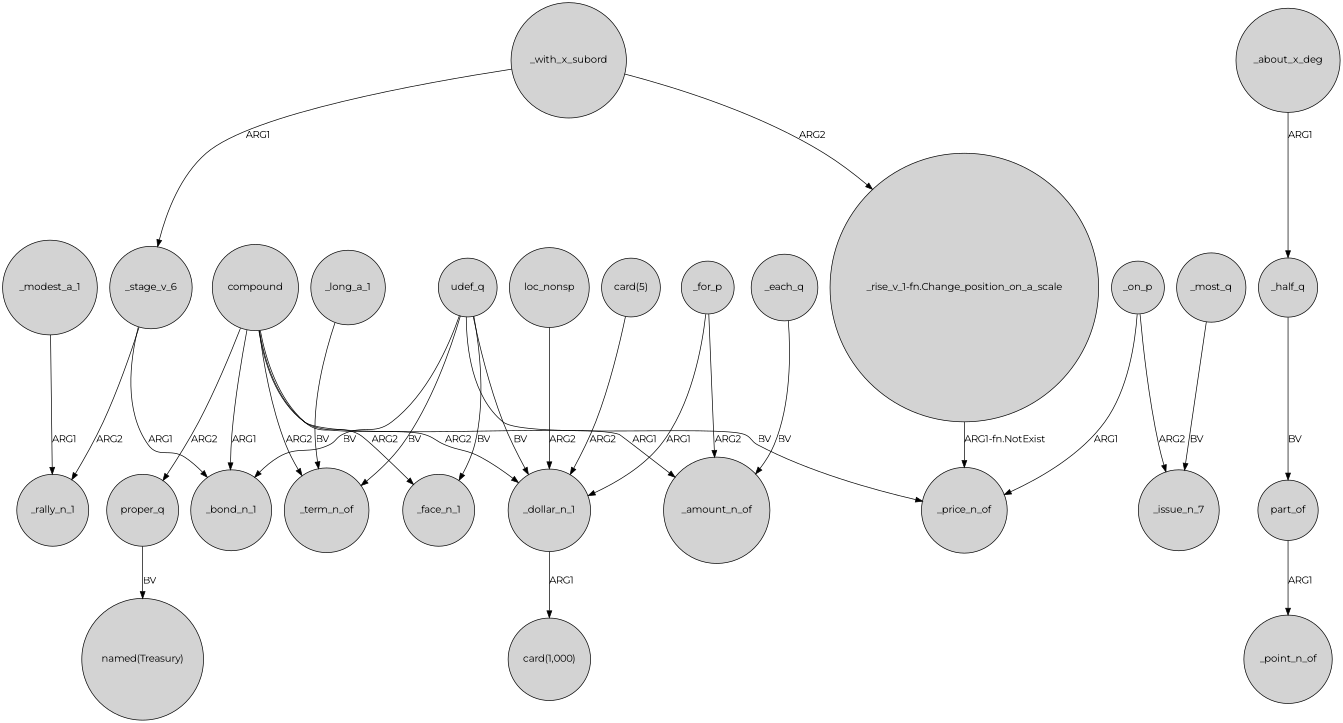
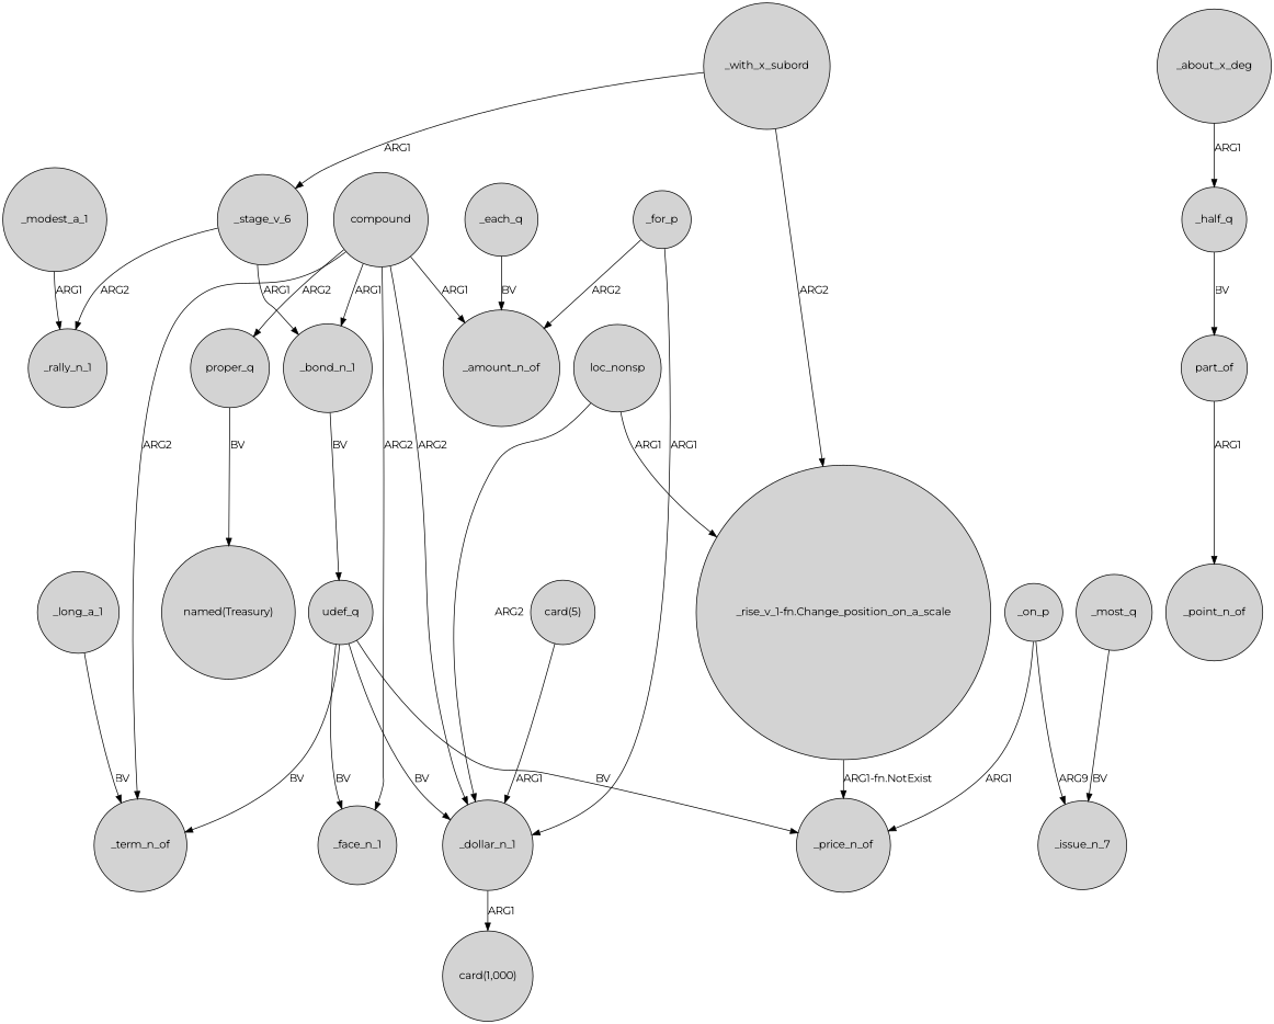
  digraph {
    fontname=Montserrat
    node [fontname=Montserrat shape=circle style=filled]
    edge [fontname=Montserrat]
    n1 [label=_stage_v_6]
    _rally_n_1
    _bond_n_1
    compound
    _face_n_1
    _term_n_of
    _amount_n_of
    _dollar_n_1
    proper_q
    "card(1,000)"
    udef_q
    _price_n_of
    part_of
    _point_n_of
    _each_q
    loc_nonsp
    "_rise_v_1-fn.Change_position_on_a_scale"
    _about_x_deg
    _half_q
    _with_x_subord
    _on_p
    n22 [label=_issue_n_7]
    _for_p
    _modest_a_1
    _most_q
    "named(Treasury)"
    "card(5)"
    _long_a_1
    n1 -> _rally_n_1 [label=ARG2]
    n1 -> _bond_n_1 [label=ARG1]
    compound -> _bond_n_1 [label=ARG1]
    compound -> _face_n_1 [label=ARG2]
    compound -> _term_n_of [label=ARG2]
    compound -> _amount_n_of [label=ARG1]
    compound -> _dollar_n_1 [label=ARG2]
    compound -> proper_q [label=ARG2]
    _dollar_n_1 -> "card(1,000)" [label=ARG1]
    proper_q -> "named(Treasury)" [label=BV]
-   udef_q -> _bond_n_1 [label=BV]
+   _bond_n_1 -> udef_q [label=BV]
    udef_q -> _face_n_1 [label=BV]
    udef_q -> _term_n_of [label=BV]
    udef_q -> _dollar_n_1 [label=BV]
    udef_q -> _price_n_of [label=BV]
    part_of -> _point_n_of [label=ARG1]
    _each_q -> _amount_n_of [label=BV]
    loc_nonsp -> _dollar_n_1 [label=ARG2]
+   loc_nonsp -> "_rise_v_1-fn.Change_position_on_a_scale" [label=ARG1]
    "_rise_v_1-fn.Change_position_on_a_scale" -> _price_n_of [label="ARG1-fn.NotExist"]
    _about_x_deg -> _half_q [label=ARG1]
    _half_q -> part_of [label=BV]
    _with_x_subord -> n1 [label=ARG1]
    _with_x_subord -> "_rise_v_1-fn.Change_position_on_a_scale" [label=ARG2]
    _on_p -> _price_n_of [label=ARG1]
-   _on_p -> n22 [label=ARG2]
+   _on_p -> n22 [label=ARG9]
    _for_p -> _amount_n_of [label=ARG2]
    _for_p -> _dollar_n_1 [label=ARG1]
    _modest_a_1 -> _rally_n_1 [label=ARG1]
    _most_q -> n22 [label=BV]
-   "card(5)" -> _dollar_n_1 [label=ARG2]
+   "card(5)" -> _dollar_n_1 [label=ARG1]
    _long_a_1 -> _term_n_of [label=BV]
  }
